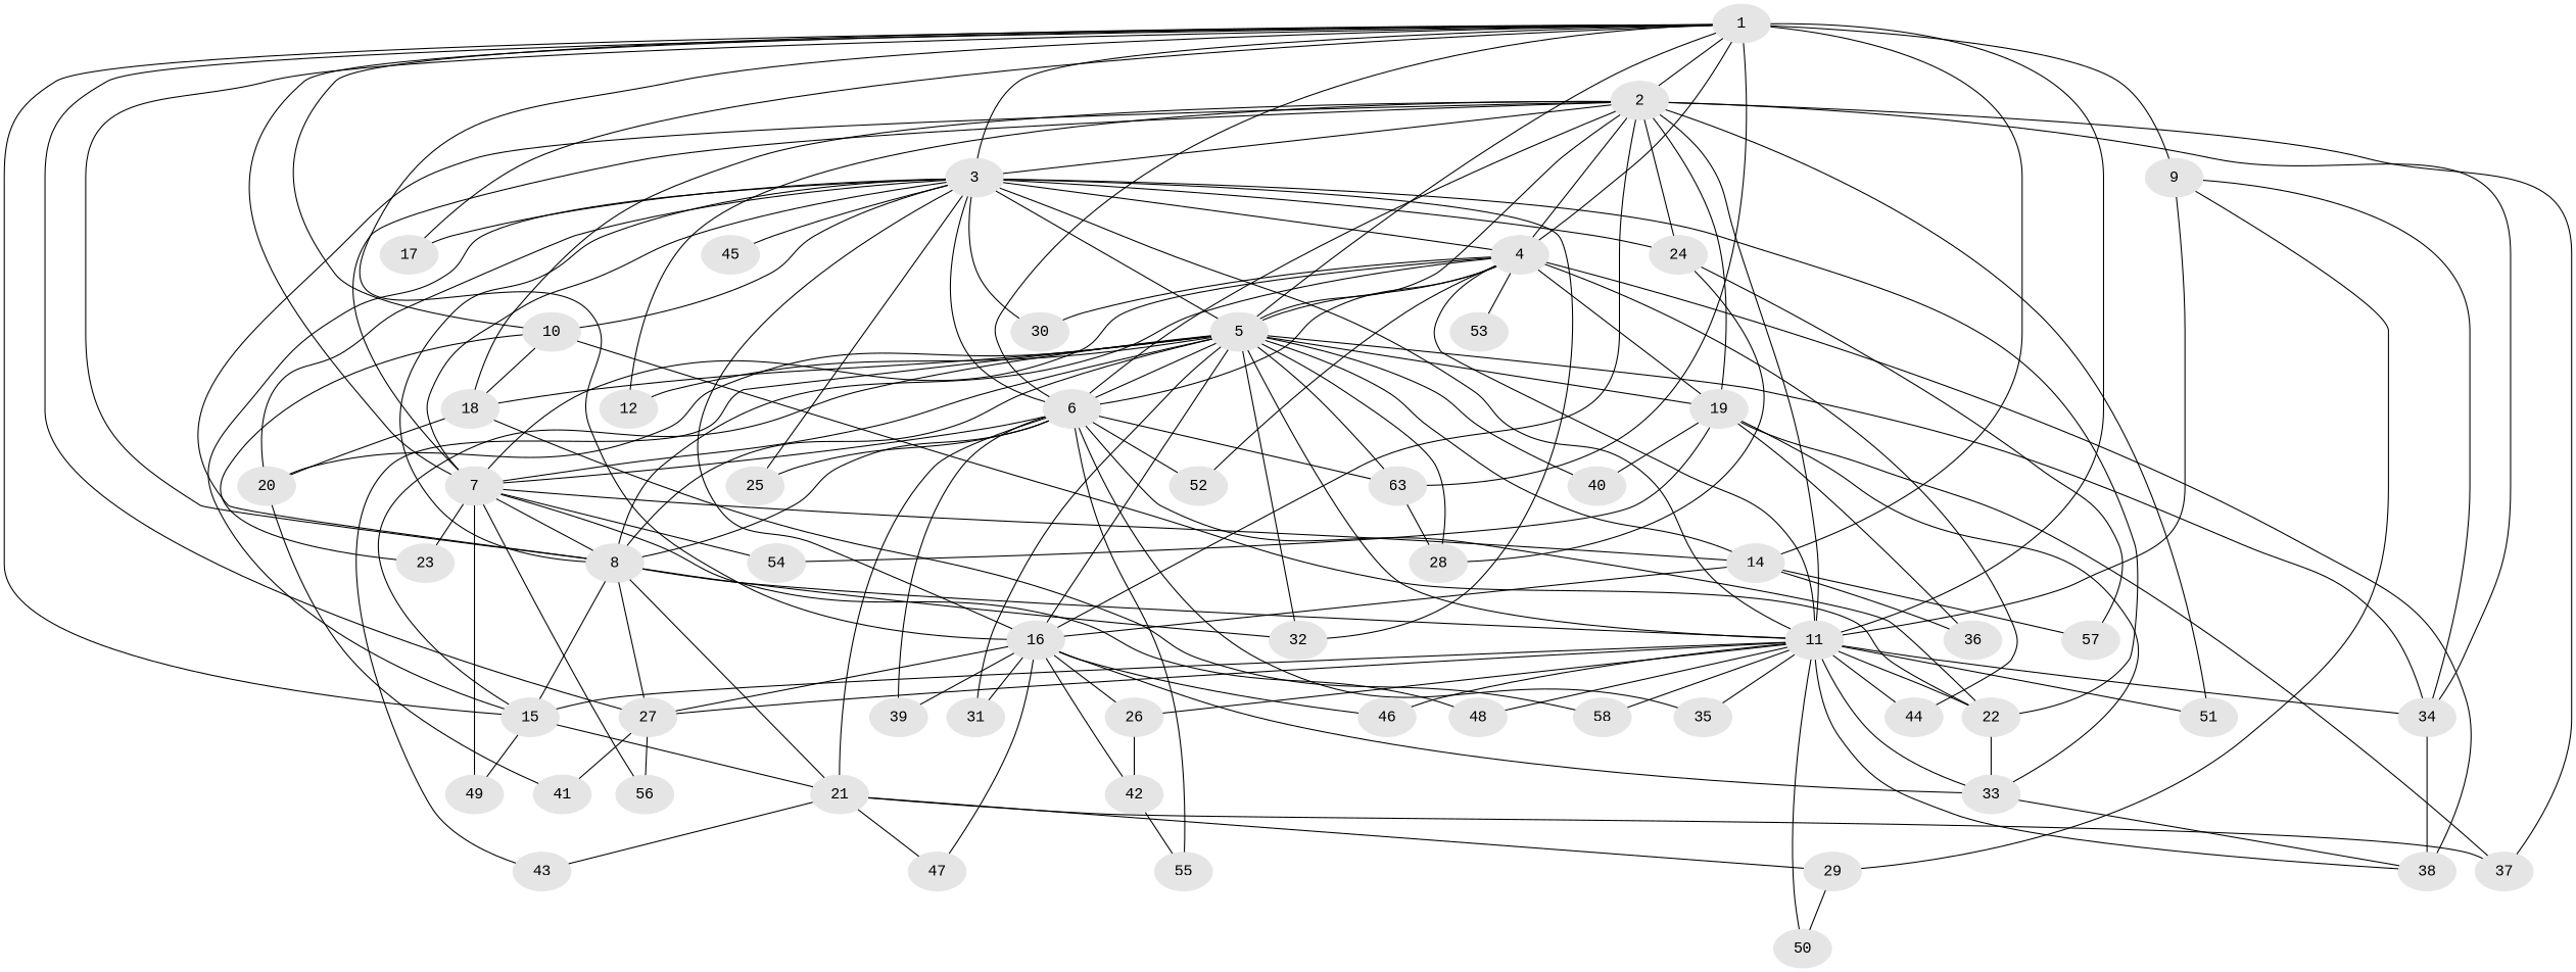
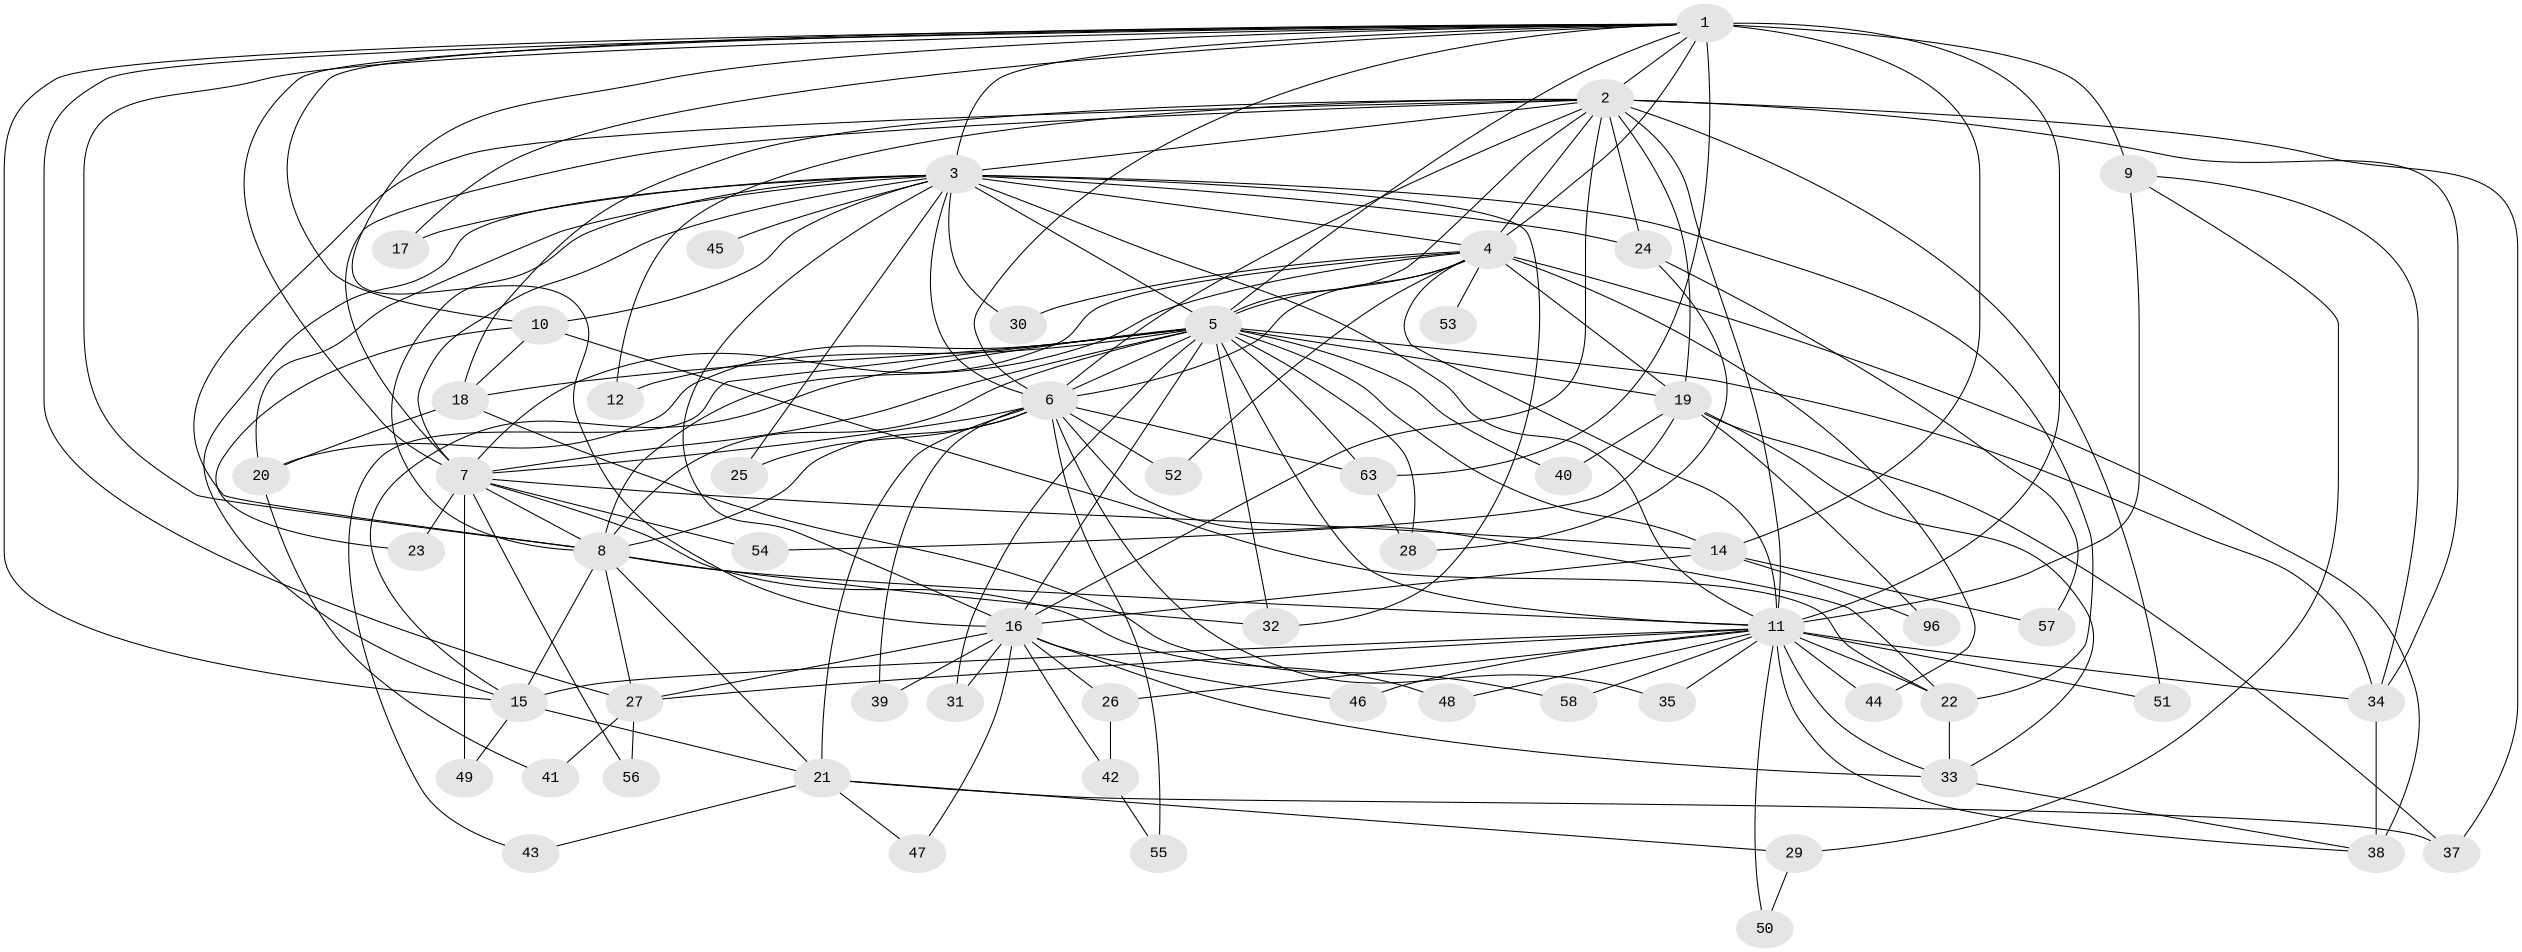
  graph {
    fontname="Liberation Mono"
    node [color=gray90 fontname="Liberation Mono" style=filled]
    edge [fontname="Liberation Mono" weight=1.0]
    1
    2
    3
    4
    5
    6
    7
    8
    9
    10
    11
    n12 [label=63]
    14
    15
    16
    17
    27
    12
    18
    19
    24
    34
    37
    51
    20
    22
    25
    30
    32
    45
    38
    44
    52
    53
    28
    31
    40
    43
    21
    35
    39
    55
    23
    48
    49
    54
    56
    29
    26
    33
    46
    50
    58
-   36
+   36 [label=96]
    57
    42
    47
    41
    1 -- 2 [weight=3.0]
    1 -- 3 [weight=2.0]
    1 -- 4 [weight=4.0]
    1 -- 5 [weight=4.0]
    1 -- 6 [weight=3.0]
    1 -- 7 [weight=2.0]
    1 -- 8 [weight=3.0]
    1 -- 9 [weight=3.0]
    1 -- 10
    1 -- 11 [weight=15.0]
    1 -- n12
    1 -- 14
    1 -- 15
    1 -- 16
    1 -- 17
    1 -- 27
    2 -- 3
    2 -- 4
    2 -- 5 [weight=2.0]
    2 -- 6
    2 -- 7
    2 -- 8
    2 -- 11 [weight=2.0]
    2 -- 16
    2 -- 12
    2 -- 18 [weight=2.0]
    2 -- 19
    2 -- 24 [weight=2.0]
    2 -- 34
    2 -- 37
    2 -- 51
    3 -- 4
    3 -- 5 [weight=4.0]
    3 -- 6
    3 -- 7
    3 -- 8
    3 -- 10 [weight=2.0]
    3 -- 11 [weight=3.0]
    3 -- 15
    3 -- 16
    3 -- 17
    3 -- 24
    3 -- 20
    3 -- 22
    3 -- 25
    3 -- 30
    3 -- 32
    3 -- 45
    4 -- 5 [weight=2.0]
    4 -- 6
    4 -- 7
    4 -- 8
    4 -- 11
    4 -- 19
    4 -- 30
    4 -- 38
    4 -- 44
    4 -- 52
    4 -- 53
    5 -- 6 [weight=2.0]
    5 -- 7 [weight=3.0]
    5 -- 8 [weight=2.0]
    5 -- 11 [weight=2.0]
    5 -- n12
    5 -- 14
    5 -- 15
    5 -- 16
    5 -- 12 [weight=2.0]
    5 -- 18
    5 -- 19 [weight=2.0]
    5 -- 34
    5 -- 20 [weight=2.0]
    5 -- 32
    5 -- 28
    5 -- 31
    5 -- 40
    5 -- 43
    6 -- 7
    6 -- 8
    6 -- n12
    6 -- 22
    6 -- 25
    6 -- 52
    6 -- 21
    6 -- 35
    6 -- 39
    6 -- 55
    7 -- 8
    7 -- 14
    7 -- 23
    7 -- 48
    7 -- 49
    7 -- 54
    7 -- 56
    8 -- 11
    8 -- 15
    8 -- 27
    8 -- 32
    8 -- 21
    9 -- 11
    9 -- 34
    9 -- 29
    10 -- 18
    10 -- 22
    10 -- 23
    11 -- 15 [weight=2.0]
    11 -- 27
    11 -- 34
    11 -- 51 [weight=2.0]
    11 -- 22
    11 -- 38
    11 -- 44
    11 -- 35
    11 -- 48
    11 -- 26
    11 -- 33
    11 -- 46
    11 -- 50
    11 -- 58
    n12 -- 28
    14 -- 16
    14 -- 36
    14 -- 57
    15 -- 21
    15 -- 49
    16 -- 27
    16 -- 31
    16 -- 39
    16 -- 26
    16 -- 33
    16 -- 46
    16 -- 42
    16 -- 47
    27 -- 56
    27 -- 41
    18 -- 20
    18 -- 58
    19 -- 37
    19 -- 40
    19 -- 54
    19 -- 33
    19 -- 36
    24 -- 28
    24 -- 57
    34 -- 38 [weight=3.0]
    20 -- 41
    22 -- 33
    21 -- 37
    21 -- 43
    21 -- 29
    21 -- 47
    29 -- 50
    26 -- 42
    33 -- 38
    42 -- 55
  }
